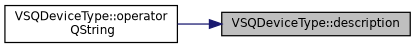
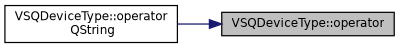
  digraph {
    rankdir=RL
    node [color=black fontname=Helvetica fontsize=10 shape=record style=filled]
-   n1 [fillcolor=grey75 fontcolor=black height=0.2 label="VSQDeviceType::description" width=0.4]
+   n1 [fillcolor=grey75 fontcolor=black height=0.2 label="VSQDeviceType::operator" width=0.4]
    n2 [fillcolor=white height=0.2 label="VSQDeviceType::operator\l QString" width=0.4]
    n1 -> n2 [color=midnightblue dir=back fontname=Helvetica fontsize=10 labelfontname=Helvetica labelfontsize=10 style=solid]
  }
